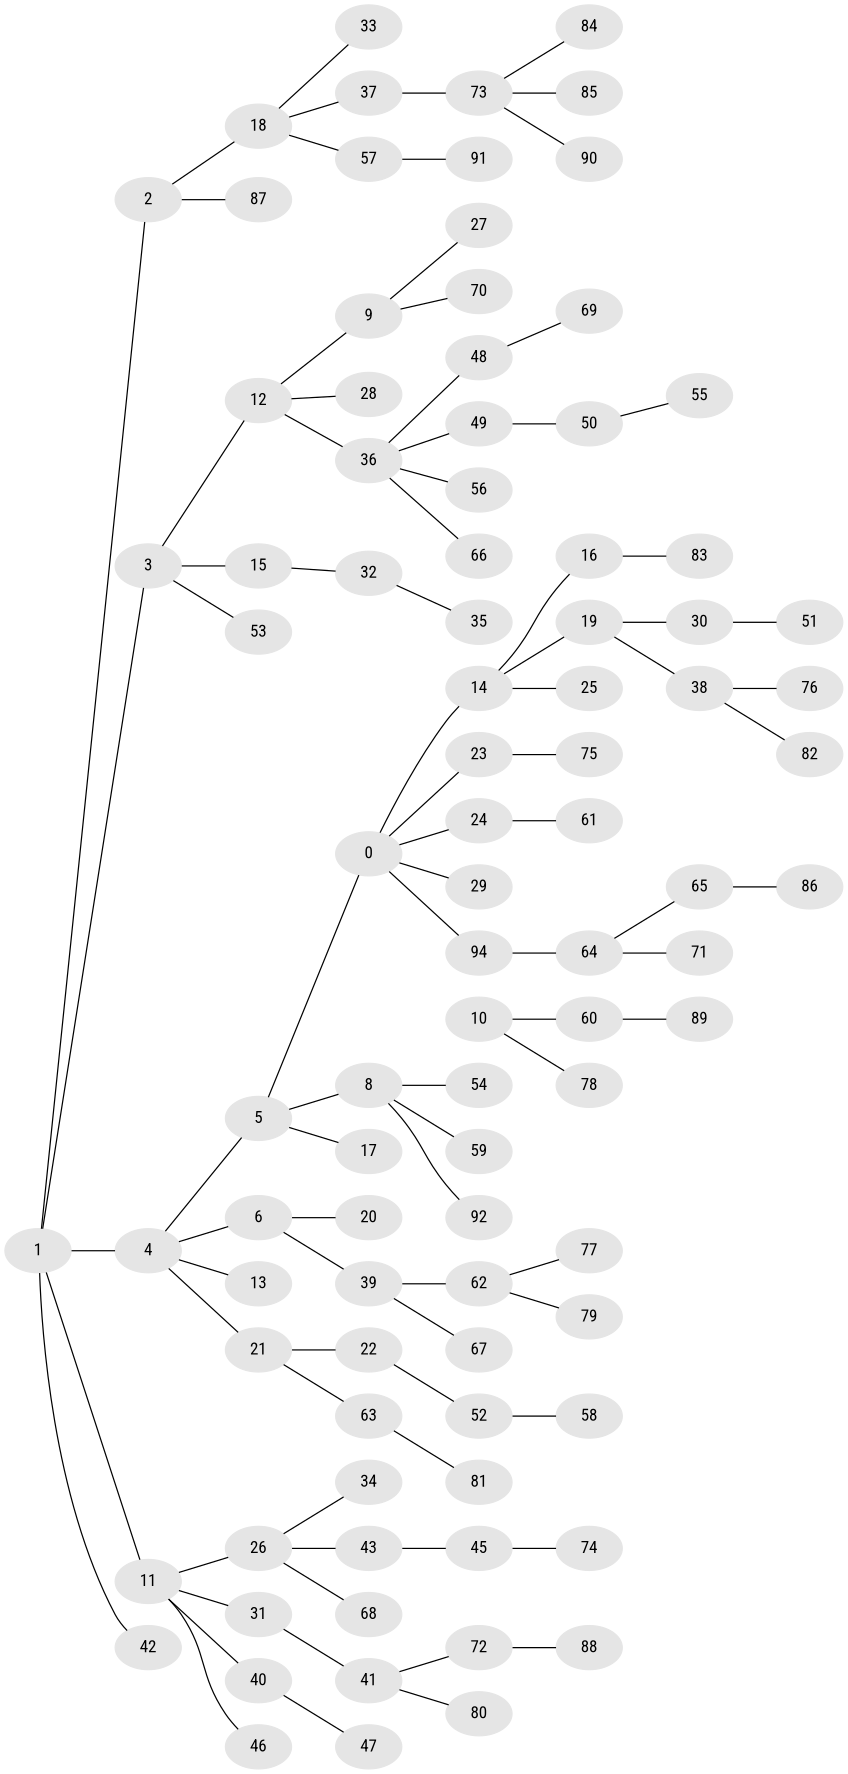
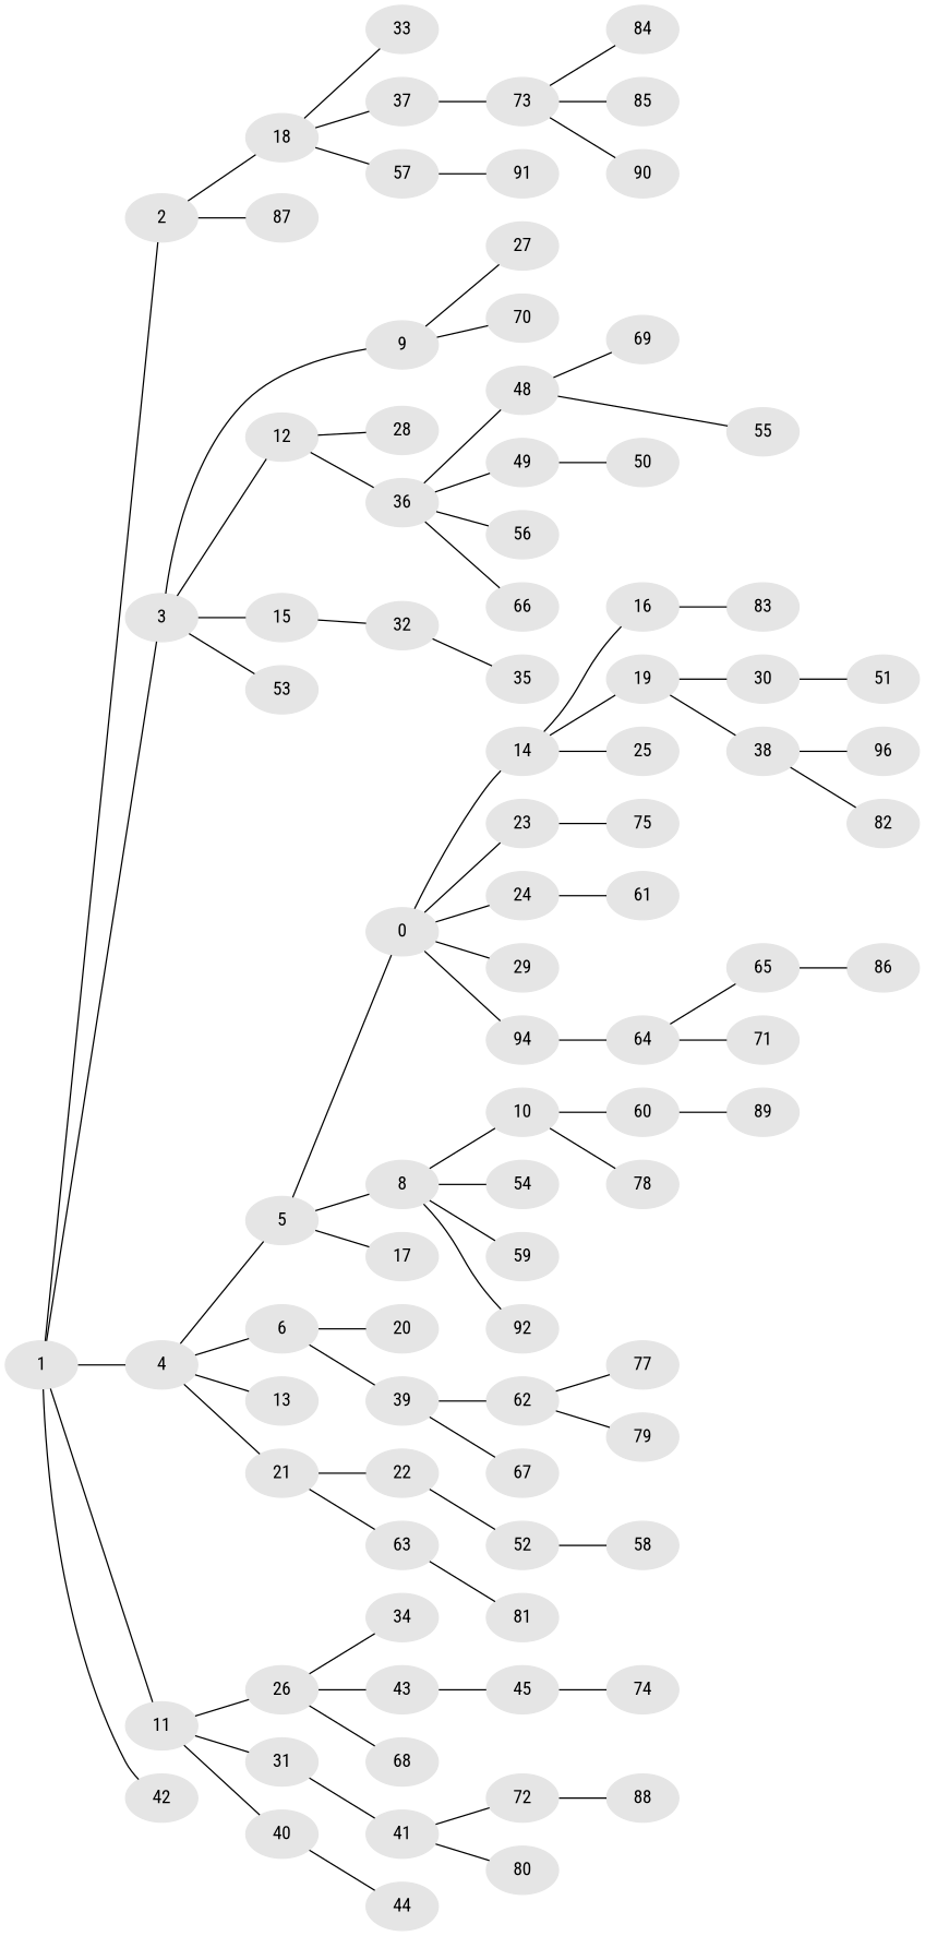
  graph {
    fontname="Roboto Condensed"
    rankdir=LR
    node [color=gray90 fontname="Roboto Condensed" style=filled]
    edge [fontname="Roboto Condensed"]
    1
    2
    3
    4
    11
    42
    18
    87
    9
    12
    15
    53
    5
    6
    13
    21
    26
    31
    40
-   46
    33
    37
    57
    27
    70
    28
    36
    32
    n29 [label=0]
    8
    17
    20
    39
    22
    63
    14
    23
    24
    29
    n40 [label=94]
    10
    54
    59
    92
    62
    67
    16
    19
    25
    75
    61
    64
    60
    78
    89
    34
    43
    68
    41
-   47
+   47 [label=44]
    48
    49
    56
    66
    83
    30
    38
    35
    73
    91
    51
-   76
+   76 [label=96]
    82
    52
    81
    58
    45
    72
    80
    69
    50
    84
    85
    90
    77
    79
    88
    74
    65
    71
    55
    86
    1 -- 2
    1 -- 3
    1 -- 4
    1 -- 11
    1 -- 42
    2 -- 18
    2 -- 87
-   12 -- 9
+   3 -- 9
    3 -- 12
    3 -- 15
    3 -- 53
    4 -- 5
    4 -- 6
    4 -- 13
    4 -- 21
    11 -- 26
    11 -- 31
    11 -- 40
-   11 -- 46
    18 -- 33
    18 -- 37
    18 -- 57
    9 -- 27
    9 -- 70
    12 -- 28
    12 -- 36
    15 -- 32
    5 -- n29
    5 -- 8
    5 -- 17
    6 -- 20
    6 -- 39
    21 -- 22
    21 -- 63
    26 -- 34
    26 -- 43
    26 -- 68
    31 -- 41
    40 -- 47
    37 -- 73
    57 -- 91
    36 -- 48
    36 -- 49
    36 -- 56
    36 -- 66
    32 -- 35
    n29 -- 14
    n29 -- 23
    n29 -- 24
    n29 -- 29
    n29 -- n40
+   8 -- 10
    8 -- 54
    8 -- 59
    8 -- 92
    39 -- 62
    39 -- 67
    22 -- 52
    63 -- 81
    14 -- 16
    14 -- 19
    14 -- 25
    23 -- 75
    24 -- 61
    n40 -- 64
    10 -- 60
    10 -- 78
    62 -- 77
    62 -- 79
    16 -- 83
    19 -- 30
    19 -- 38
    64 -- 65
    64 -- 71
    60 -- 89
    43 -- 45
    41 -- 72
    41 -- 80
    48 -- 69
    49 -- 50
    30 -- 51
    38 -- 76
    38 -- 82
    73 -- 84
    73 -- 85
    73 -- 90
    52 -- 58
    45 -- 74
    72 -- 88
-   50 -- 55
+   48 -- 55
    65 -- 86
  }
